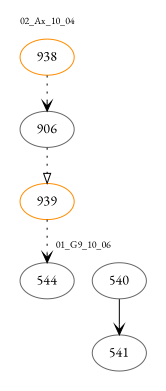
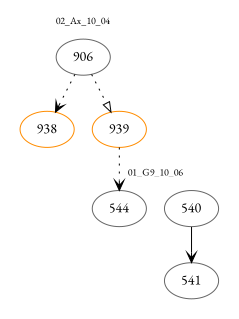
  digraph {
    fontname="EB Garamond"
    node [color=gray40 fontname="EB Garamond"]
    edge [arrowhead=vee color=black fontname="EB Garamond" style=dotted]
    n1 [label=906]
    n2 [color=darkorange label=938]
    n3 [color=darkorange label=939]
    n4 [label=540]
    n5 [label=541]
    n6 [label=544]
    subgraph cluster_1 {
      color=white
      fontsize=10
      label="02_Ax_10_04"
      n1
      n2
      n3
    }
    subgraph cluster_2 {
      color=white
      fontsize=10
      label="01_G9_10_06"
      n4
      n5
      n6
    }
-   n2 -> n1
+   n1 -> n2
    n1 -> n3 [arrowhead=onormal]
    n3 -> n6
    n4 -> n5 [style=solid]
  }
